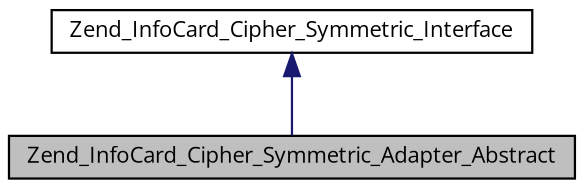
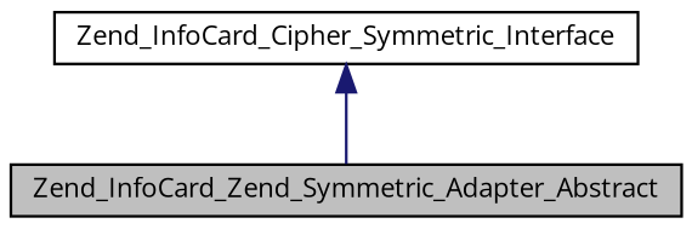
  digraph {
    fontname="Open Sans"
    node [color=black fontname="Open Sans" fontsize=10 shape=record style=filled]
-   n1 [fillcolor=grey75 fontcolor=black height=0.2 label=Zend_InfoCard_Cipher_Symmetric_Adapter_Abstract width=0.4]
+   n1 [fillcolor=grey75 fontcolor=black height=0.2 label=Zend_InfoCard_Zend_Symmetric_Adapter_Abstract width=0.4]
    n2 [fillcolor=white height=0.2 label=Zend_InfoCard_Cipher_Symmetric_Interface width=0.4]
    n2 -> n1 [color=midnightblue dir=back fontname="Open Sans" fontsize=10 labelfontname=Helvetica labelfontsize=10 style=solid]
  }
